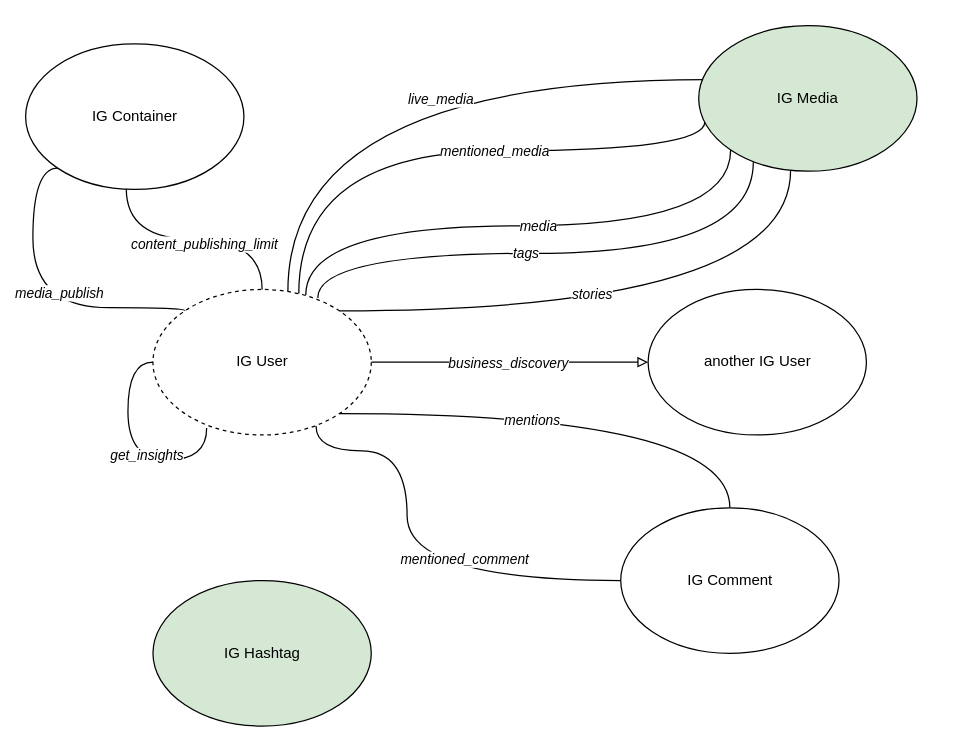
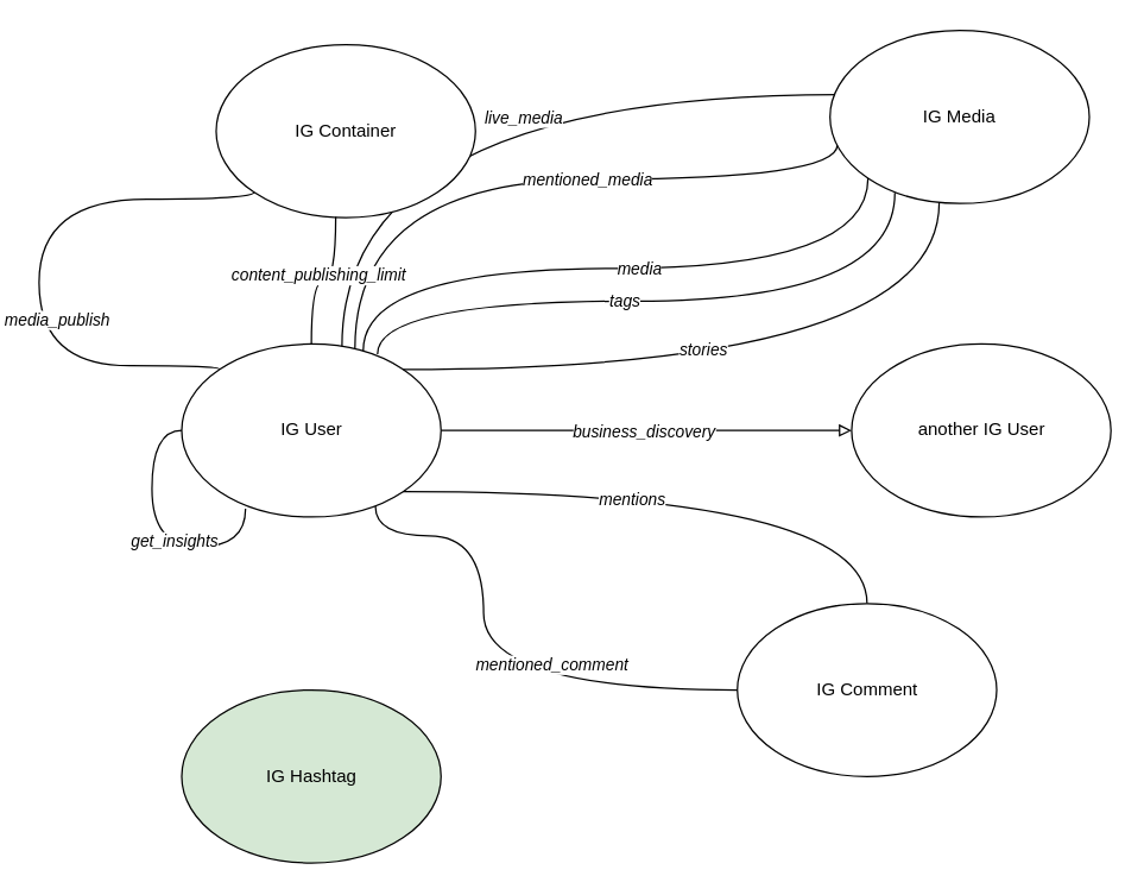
  <mxCell id="0" />
  <mxCell id="1" parent="0" />
  <mxCell id="2" value="" style="group" vertex="1" connectable="0" parent="1"><mxGeometry x="20" y="20" width="727.27" height="560" as="geometry" /></mxCell>
  <mxCell id="3" style="edgeStyle=orthogonalEdgeStyle;rounded=0;orthogonalLoop=1;jettySize=auto;html=1;entryX=0;entryY=0.5;entryDx=0;entryDy=0;endArrow=block;endFill=0;curved=1;" edge="1" parent="2" source="13" target="14"><mxGeometry relative="1" as="geometry" /></mxCell>
  <mxCell id="4" value="&lt;i&gt;business_discovery&lt;/i&gt;" style="edgeLabel;html=1;align=center;verticalAlign=middle;resizable=0;points=[];" vertex="1" connectable="0" parent="3"><mxGeometry x="-0.015" relative="1" as="geometry"><mxPoint as="offset" /></mxGeometry></mxCell>
  <mxCell id="5" style="edgeStyle=orthogonalEdgeStyle;rounded=0;orthogonalLoop=1;jettySize=auto;html=1;entryX=0.036;entryY=0.371;entryDx=0;entryDy=0;curved=1;entryPerimeter=0;endArrow=none;endFill=0;exitX=0.618;exitY=0.013;exitDx=0;exitDy=0;exitPerimeter=0;" edge="1" parent="2" source="13" target="20"><mxGeometry relative="1" as="geometry"><mxPoint x="210" y="210" as="sourcePoint" /><Array as="points"><mxPoint x="210" y="43" /></Array></mxGeometry></mxCell>
  <mxCell id="6" value="&lt;i&gt;live_media&lt;/i&gt;" style="edgeLabel;html=1;align=center;verticalAlign=middle;resizable=0;points=[];" vertex="1" connectable="0" parent="5"><mxGeometry x="0.155" y="-15" relative="1" as="geometry"><mxPoint as="offset" /></mxGeometry></mxCell>
  <mxCell id="7" style="edgeStyle=orthogonalEdgeStyle;rounded=0;orthogonalLoop=1;jettySize=auto;html=1;exitX=1;exitY=1;exitDx=0;exitDy=0;entryX=0.5;entryY=0;entryDx=0;entryDy=0;curved=1;endArrow=none;endFill=0;" edge="1" parent="2" source="13" target="29"><mxGeometry relative="1" as="geometry" /></mxCell>
  <mxCell id="8" value="&lt;i&gt;mentions&lt;/i&gt;" style="edgeLabel;html=1;align=center;verticalAlign=middle;resizable=0;points=[];" vertex="1" connectable="0" parent="7"><mxGeometry x="-0.202" y="-7" relative="1" as="geometry"><mxPoint x="-1" y="-2" as="offset" /></mxGeometry></mxCell>
  <mxCell id="9" style="edgeStyle=orthogonalEdgeStyle;rounded=0;orthogonalLoop=1;jettySize=auto;html=1;exitX=0.747;exitY=0.939;exitDx=0;exitDy=0;entryX=0;entryY=0.5;entryDx=0;entryDy=0;curved=1;endArrow=none;endFill=0;exitPerimeter=0;" edge="1" parent="2" source="13" target="29"><mxGeometry relative="1" as="geometry"><Array as="points"><mxPoint x="232" y="340" /><mxPoint x="305" y="340" /><mxPoint x="305" y="444" /></Array></mxGeometry></mxCell>
  <mxCell id="10" value="&lt;i&gt;mentioned_comment&lt;/i&gt;" style="edgeLabel;html=1;align=center;verticalAlign=middle;resizable=0;points=[];" vertex="1" connectable="0" parent="9"><mxGeometry x="-0.155" y="9" relative="1" as="geometry"><mxPoint x="36" y="24" as="offset" /></mxGeometry></mxCell>
  <mxCell id="11" style="edgeStyle=orthogonalEdgeStyle;rounded=0;orthogonalLoop=1;jettySize=auto;html=1;exitX=0.668;exitY=0.028;exitDx=0;exitDy=0;entryX=0.028;entryY=0.662;entryDx=0;entryDy=0;entryPerimeter=0;curved=1;endArrow=none;endFill=0;exitPerimeter=0;" edge="1" parent="2" source="13" target="20"><mxGeometry relative="1" as="geometry"><Array as="points"><mxPoint x="218" y="100" /><mxPoint x="543" y="100" /></Array></mxGeometry></mxCell>
  <mxCell id="12" value="&lt;i&gt;mentioned_media&lt;/i&gt;" style="edgeLabel;html=1;align=center;verticalAlign=middle;resizable=0;points=[];" vertex="1" connectable="0" parent="11"><mxGeometry x="0.171" y="-8" relative="1" as="geometry"><mxPoint y="-8" as="offset" /></mxGeometry></mxCell>
- <mxCell id="13" value="IG User" style="ellipse;whiteSpace=wrap;html=1;dashed=1;" vertex="1" parent="2"><mxGeometry x="101.818" y="210.909" width="174.545" height="116.364" as="geometry" /></mxCell>
- <mxCell id="14" value="another IG User" style="ellipse;whiteSpace=wrap;html=1;" vertex="1" parent="2"><mxGeometry x="497.725" y="210.909" width="174.545" height="116.364" as="geometry" /></mxCell>
+ <mxCell id="13" value="IG User" style="ellipse;whiteSpace=wrap;html=1;" vertex="1" parent="2"><mxGeometry x="101.818" y="210.909" width="174.545" height="116.364" as="geometry" /></mxCell>
+ <mxCell id="14" value="another IG User" style="ellipse;whiteSpace=wrap;html=1;" vertex="1" parent="2"><mxGeometry x="552.725" y="210.909" width="174.545" height="116.364" as="geometry" /></mxCell>
  <mxCell id="15" style="edgeStyle=orthogonalEdgeStyle;rounded=0;orthogonalLoop=1;jettySize=auto;html=1;exitX=0;exitY=0.5;exitDx=0;exitDy=0;curved=1;endArrow=none;endFill=0;entryX=0.246;entryY=0.952;entryDx=0;entryDy=0;entryPerimeter=0;" edge="1" parent="2" source="13" target="13"><mxGeometry relative="1" as="geometry" /></mxCell>
  <mxCell id="16" value="&lt;i&gt;get_insights&lt;/i&gt;" style="edgeLabel;html=1;align=center;verticalAlign=middle;resizable=0;points=[];" vertex="1" connectable="0" parent="15"><mxGeometry x="0.106" y="4" relative="1" as="geometry"><mxPoint x="10" as="offset" /></mxGeometry></mxCell>
- <mxCell id="17" value="IG Container" style="ellipse;whiteSpace=wrap;html=1;" vertex="1" parent="2"><mxGeometry y="14.545" width="174.545" height="116.364" as="geometry" /></mxCell>
+ <mxCell id="17" value="IG Container" style="ellipse;whiteSpace=wrap;html=1;" vertex="1" parent="2"><mxGeometry x="125" y="9.545" width="174.545" height="116.364" as="geometry" /></mxCell>
  <mxCell id="18" style="edgeStyle=orthogonalEdgeStyle;rounded=0;orthogonalLoop=1;jettySize=auto;html=1;entryX=0.461;entryY=0.996;entryDx=0;entryDy=0;entryPerimeter=0;curved=1;endArrow=none;endFill=0;" edge="1" parent="2" source="13" target="17"><mxGeometry relative="1" as="geometry" /></mxCell>
  <mxCell id="19" value="&lt;div&gt;&lt;i&gt;content_publishing_limit&lt;/i&gt;&lt;/div&gt;" style="edgeLabel;html=1;align=center;verticalAlign=middle;resizable=0;points=[];" vertex="1" connectable="0" parent="18"><mxGeometry x="-0.075" y="4" relative="1" as="geometry"><mxPoint as="offset" /></mxGeometry></mxCell>
- <mxCell id="20" value="IG Media" style="ellipse;whiteSpace=wrap;html=1;fillColor=#d5e8d4;" vertex="1" parent="2"><mxGeometry x="538.18" width="174.545" height="116.364" as="geometry" /></mxCell>
+ <mxCell id="20" value="IG Media" style="ellipse;whiteSpace=wrap;html=1;" vertex="1" parent="2"><mxGeometry x="538.18" width="174.545" height="116.364" as="geometry" /></mxCell>
  <mxCell id="21" style="edgeStyle=orthogonalEdgeStyle;rounded=0;orthogonalLoop=1;jettySize=auto;html=1;entryX=0;entryY=1;entryDx=0;entryDy=0;curved=1;endArrow=none;endFill=0;exitX=0.7;exitY=0.038;exitDx=0;exitDy=0;exitPerimeter=0;" edge="1" parent="2" source="13" target="20"><mxGeometry relative="1" as="geometry"><mxPoint x="230" y="210" as="sourcePoint" /><mxPoint x="552.725" y="65.455" as="targetPoint" /><Array as="points"><mxPoint x="224" y="160" /><mxPoint x="564" y="160" /></Array></mxGeometry></mxCell>
  <mxCell id="22" value="&lt;i&gt;media&lt;/i&gt;" style="edgeLabel;html=1;align=center;verticalAlign=middle;resizable=0;points=[];" vertex="1" connectable="0" parent="21"><mxGeometry x="-0.161" y="2" relative="1" as="geometry"><mxPoint x="50" y="2" as="offset" /></mxGeometry></mxCell>
  <mxCell id="23" style="edgeStyle=orthogonalEdgeStyle;rounded=0;orthogonalLoop=1;jettySize=auto;html=1;exitX=1;exitY=0;exitDx=0;exitDy=0;curved=1;entryX=0.421;entryY=0.993;entryDx=0;entryDy=0;entryPerimeter=0;endArrow=none;endFill=0;" edge="1" parent="2" source="13" target="20"><mxGeometry relative="1" as="geometry"><mxPoint x="610.907" y="123.636" as="targetPoint" /></mxGeometry></mxCell>
  <mxCell id="24" value="&lt;i&gt;stories&lt;/i&gt;" style="edgeLabel;html=1;align=center;verticalAlign=middle;resizable=0;points=[];" vertex="1" connectable="0" parent="23"><mxGeometry x="-0.145" y="9" relative="1" as="geometry"><mxPoint y="-4" as="offset" /></mxGeometry></mxCell>
  <mxCell id="25" style="edgeStyle=orthogonalEdgeStyle;rounded=0;orthogonalLoop=1;jettySize=auto;html=1;exitX=0.755;exitY=0.058;exitDx=0;exitDy=0;entryX=0.25;entryY=0.938;entryDx=0;entryDy=0;entryPerimeter=0;curved=1;endArrow=none;endFill=0;exitPerimeter=0;" edge="1" parent="2" source="13" target="20"><mxGeometry relative="1" as="geometry"><Array as="points"><mxPoint x="582" y="182" /></Array></mxGeometry></mxCell>
  <mxCell id="26" value="&lt;i&gt;tags&lt;/i&gt;" style="edgeLabel;html=1;align=center;verticalAlign=middle;resizable=0;points=[];" vertex="1" connectable="0" parent="25"><mxGeometry x="-0.116" y="1" relative="1" as="geometry"><mxPoint as="offset" /></mxGeometry></mxCell>
  <mxCell id="27" style="edgeStyle=orthogonalEdgeStyle;rounded=0;orthogonalLoop=1;jettySize=auto;html=1;exitX=0;exitY=0;exitDx=0;exitDy=0;entryX=0;entryY=1;entryDx=0;entryDy=0;curved=1;endArrow=none;endFill=0;" edge="1" parent="2" source="13" target="17"><mxGeometry relative="1" as="geometry"><Array as="points"><mxPoint x="128.0" y="225.455" /><mxPoint x="5.818" y="225.455" /><mxPoint x="5.818" y="113.455" /></Array></mxGeometry></mxCell>
  <mxCell id="28" value="&lt;i&gt;media_publish&lt;/i&gt;" style="edgeLabel;html=1;align=center;verticalAlign=middle;resizable=0;points=[];" vertex="1" connectable="0" parent="27"><mxGeometry x="-0.195" y="-12" relative="1" as="geometry"><mxPoint as="offset" /></mxGeometry></mxCell>
  <mxCell id="29" value="IG Comment" style="ellipse;whiteSpace=wrap;html=1;" vertex="1" parent="2"><mxGeometry x="475.816" y="385.455" width="174.545" height="116.364" as="geometry" /></mxCell>
  <mxCell id="30" value="IG Hashtag" style="ellipse;whiteSpace=wrap;html=1;fillColor=#d5e8d4;" vertex="1" parent="2"><mxGeometry x="101.818" y="443.636" width="174.545" height="116.364" as="geometry" /></mxCell>
